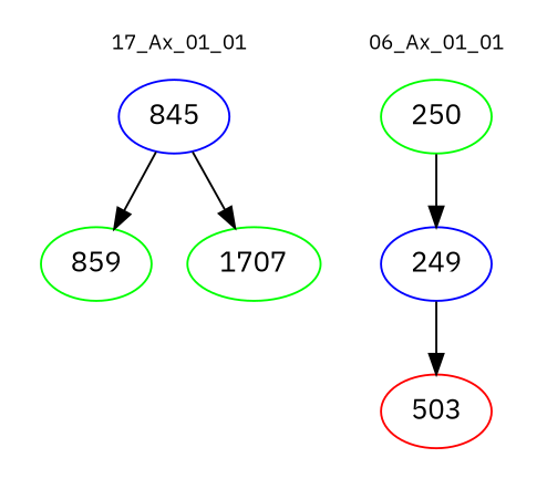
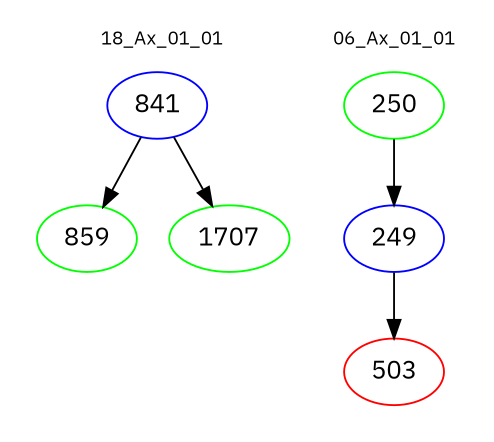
  digraph {
    fontname="IBM Plex Sans"
    node [color=green fontname="IBM Plex Sans"]
    edge [color=black fontname="IBM Plex Sans"]
    n1 [label=859]
-   n2 [color=blue label=845]
+   n2 [color=blue label=841]
    n3 [label=1707]
    n4 [label=250]
    n5 [color=blue label=249]
    n6 [color=red label=503]
    subgraph cluster_1 {
      color=white
      fontsize=10
-     label="17_Ax_01_01"
+     label="18_Ax_01_01"
      n1
      n2
      n3
    }
    subgraph cluster_2 {
      color=white
      fontsize=10
      label="06_Ax_01_01"
      n4
      n5
      n6
    }
    n2 -> n1
    n2 -> n3
    n4 -> n5
    n5 -> n6
  }
